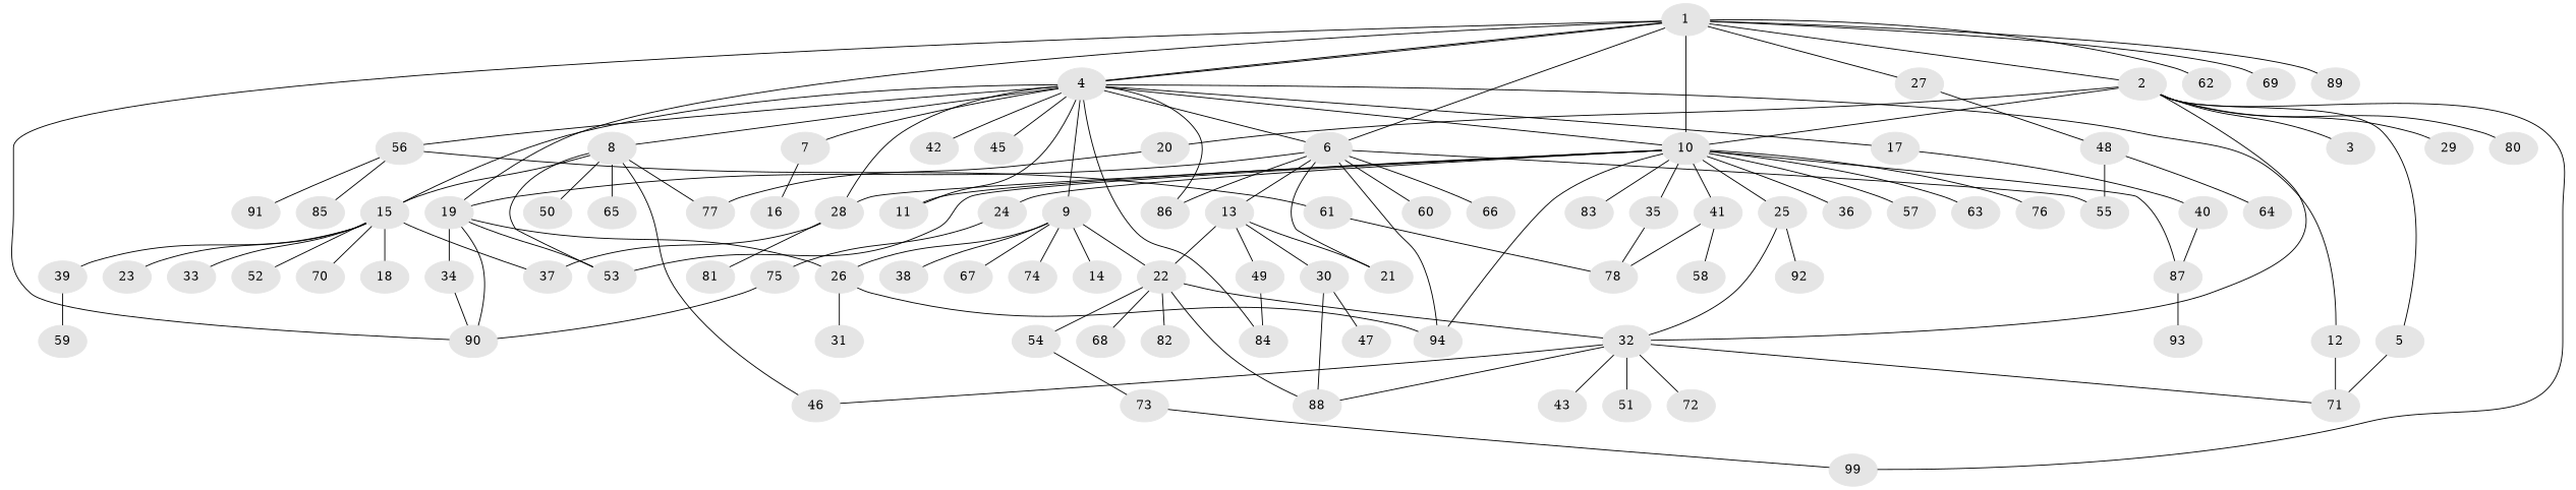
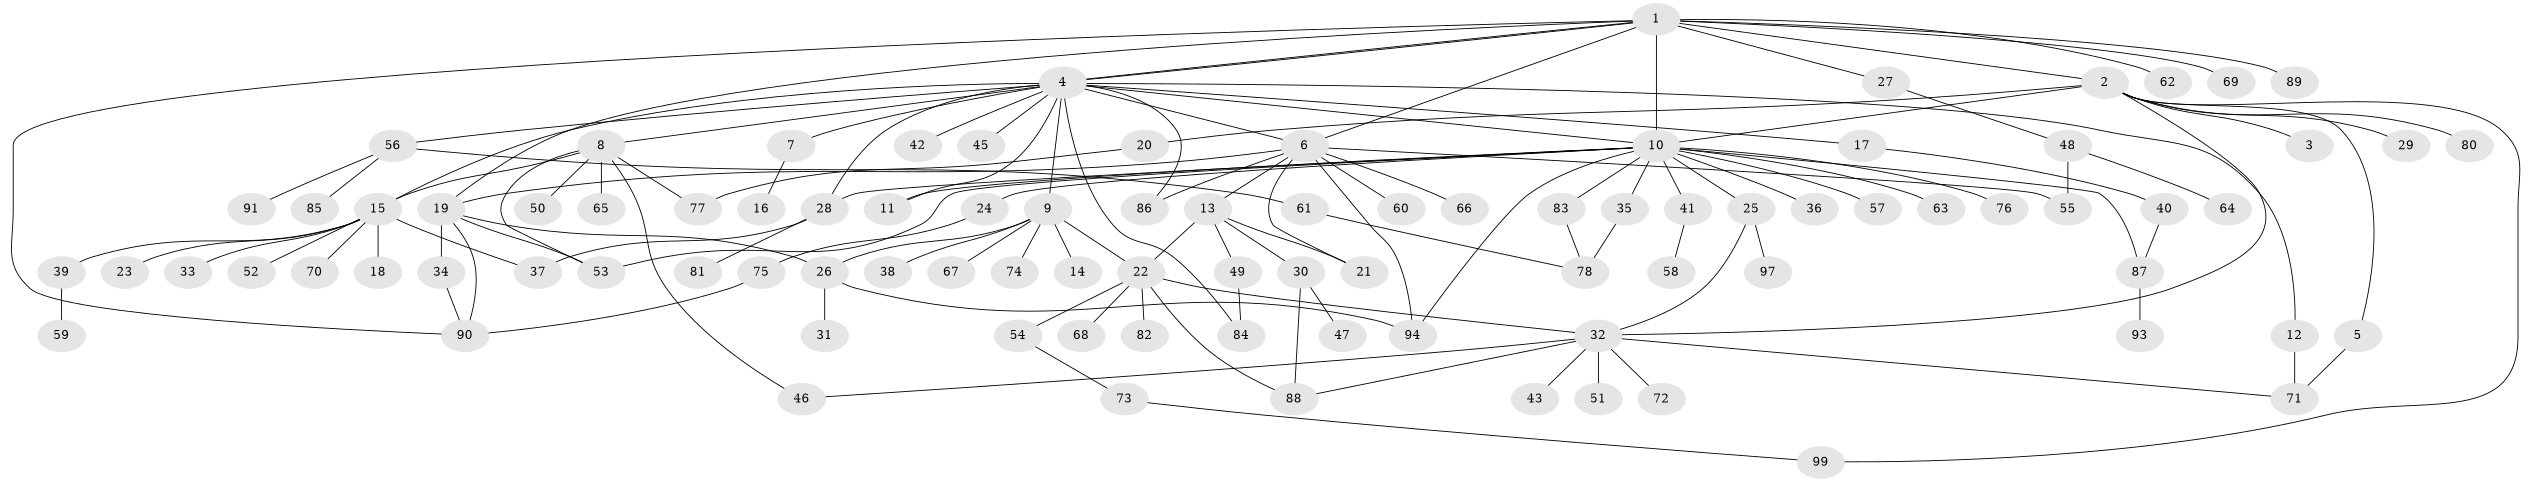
  graph {
    node [color=gray90 style=filled]
    1
    2
    4
    6
    10
    19
    27
    62
    69
    89
    90
    3
    5
    20
    29
    32
    n17 [label=99]
    80
    7
    8
    9
    11
    12
    15
    17
    28
    42
    45
    56
    84
    86
    13
    21
    n34 [label=94]
    55
    60
    66
    53
    24
    25
    35
    36
    41
    57
    63
    76
    83
    87
    26
    34
    48
    71
    77
    46
    88
    43
    51
    72
    16
    50
    65
    14
    22
    38
    67
    74
    18
    23
    33
    37
    39
    52
    70
    40
    81
    61
    85
    91
    30
    49
    54
    68
    82
    31
    75
-   92
+   92 [label=97]
    78
    58
    64
    93
    47
    59
    73
    1 -- 2
    1 -- 4
    1 -- 4
    1 -- 6
    1 -- 10
    1 -- 19
    1 -- 27
    1 -- 62
    1 -- 69
    1 -- 89
    1 -- 90
    2 -- 10
    2 -- 3
    2 -- 5
    2 -- 20
    2 -- 29
    2 -- 32
    2 -- n17
    2 -- 80
    4 -- 6
    4 -- 10
    4 -- 7
    4 -- 8
    4 -- 9
    4 -- 11
    4 -- 12
    4 -- 15
    4 -- 17
    4 -- 28
    4 -- 42
    4 -- 45
    4 -- 56
    4 -- 84
    4 -- 86
    6 -- 19
    6 -- 86
    6 -- 13
    6 -- 21
    6 -- n34
    6 -- 55
    6 -- 60
    6 -- 66
    10 -- 11
    10 -- 28
    10 -- n34
    10 -- 53
    10 -- 24
    10 -- 25
    10 -- 35
    10 -- 36
    10 -- 41
    10 -- 57
    10 -- 63
    10 -- 76
    10 -- 83
    10 -- 87
    19 -- 90
    19 -- 53
    19 -- 26
    19 -- 34
    27 -- 48
    5 -- 71
    20 -- 77
    32 -- 71
    32 -- 46
    32 -- 88
    32 -- 43
    32 -- 51
    32 -- 72
    7 -- 16
    8 -- 15
    8 -- 53
    8 -- 77
    8 -- 46
    8 -- 50
    8 -- 65
    9 -- 26
    9 -- 14
    9 -- 22
    9 -- 38
    9 -- 67
    9 -- 74
    12 -- 71
    15 -- 18
    15 -- 23
    15 -- 33
    15 -- 37
    15 -- 39
    15 -- 52
    15 -- 70
    17 -- 40
    28 -- 37
    28 -- 81
    56 -- 61
    56 -- 85
    56 -- 91
    13 -- 21
    13 -- 22
    13 -- 30
    13 -- 49
    24 -- 75
    25 -- 32
    25 -- 92
    35 -- 78
-   41 -- 78
+   83 -- 78
    41 -- 58
    87 -- 93
    26 -- n34
    26 -- 31
    34 -- 90
    48 -- 55
    48 -- 64
    22 -- 32
    22 -- 88
    22 -- 54
    22 -- 68
    22 -- 82
    39 -- 59
    40 -- 87
    61 -- 78
    30 -- 88
    30 -- 47
    49 -- 84
    54 -- 73
    75 -- 90
    73 -- n17
  }
